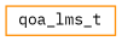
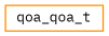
  digraph {
    rankdir=LR
    fontname="IBM Plex Mono"
-   n1 [color=darkorange fillcolor=white fontname="IBM Plex Mono" fontsize=10 height=0.2 label=qoa_lms_t shape=box style=filled width=0.4]
+   n1 [color=darkorange fillcolor=white fontname="IBM Plex Mono" fontsize=10 height=0.2 label=qoa_qoa_t shape=box style=filled width=0.4]
  }
